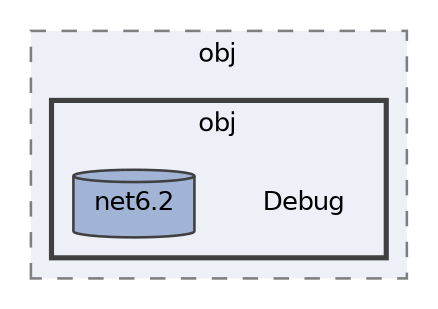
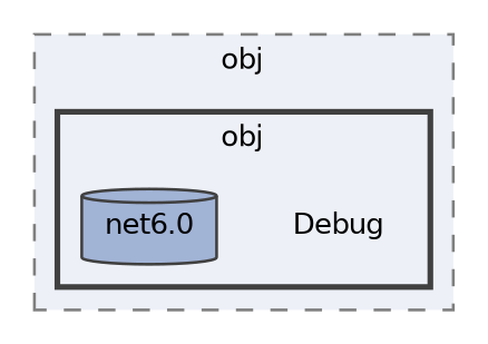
  digraph {
    compound=true
    node [fontname=Helvetica fontsize=10]
    n1 [height=0.2 label=Debug shape=plaintext width=0.4]
-   n2 [color=grey25 fillcolor="#a2b4d6" height=0.2 label="net6.2" shape=cylinder style=filled width=0.4]
+   n2 [color=grey25 fillcolor="#a2b4d6" height=0.2 label="net6.0" shape=cylinder style=filled width=0.4]
    subgraph cluster_1 {
      bgcolor="#edf0f7"
      fontname=Helvetica
      fontsize=10
      label=obj
      pencolor=grey50
      style="filled,dashed"
      subgraph cluster_2 {
        bgcolor="#edf0f7"
        fontname=Helvetica
        fontsize=10
        pencolor=grey25
        style="filled,bold"
        n1
        n2
      }
    }
  }
